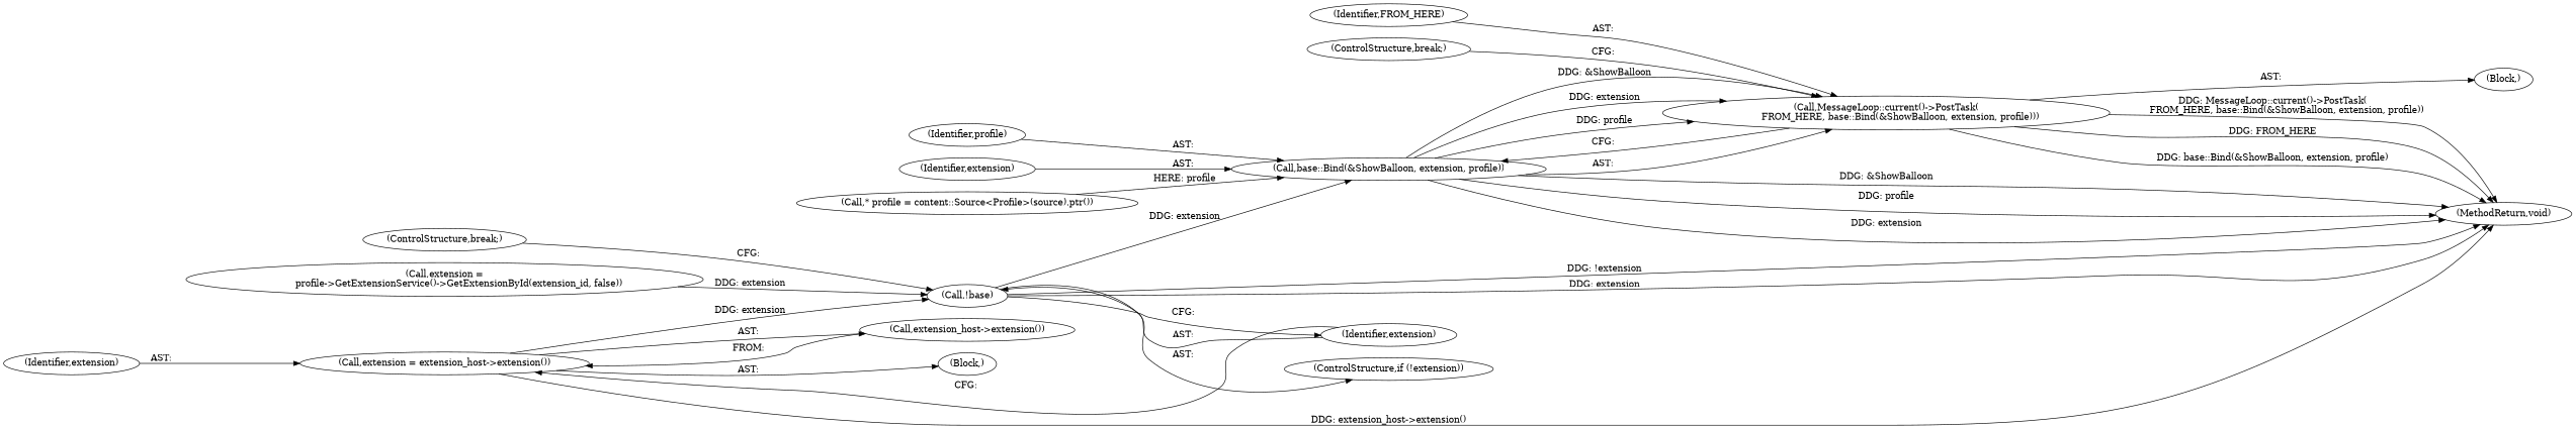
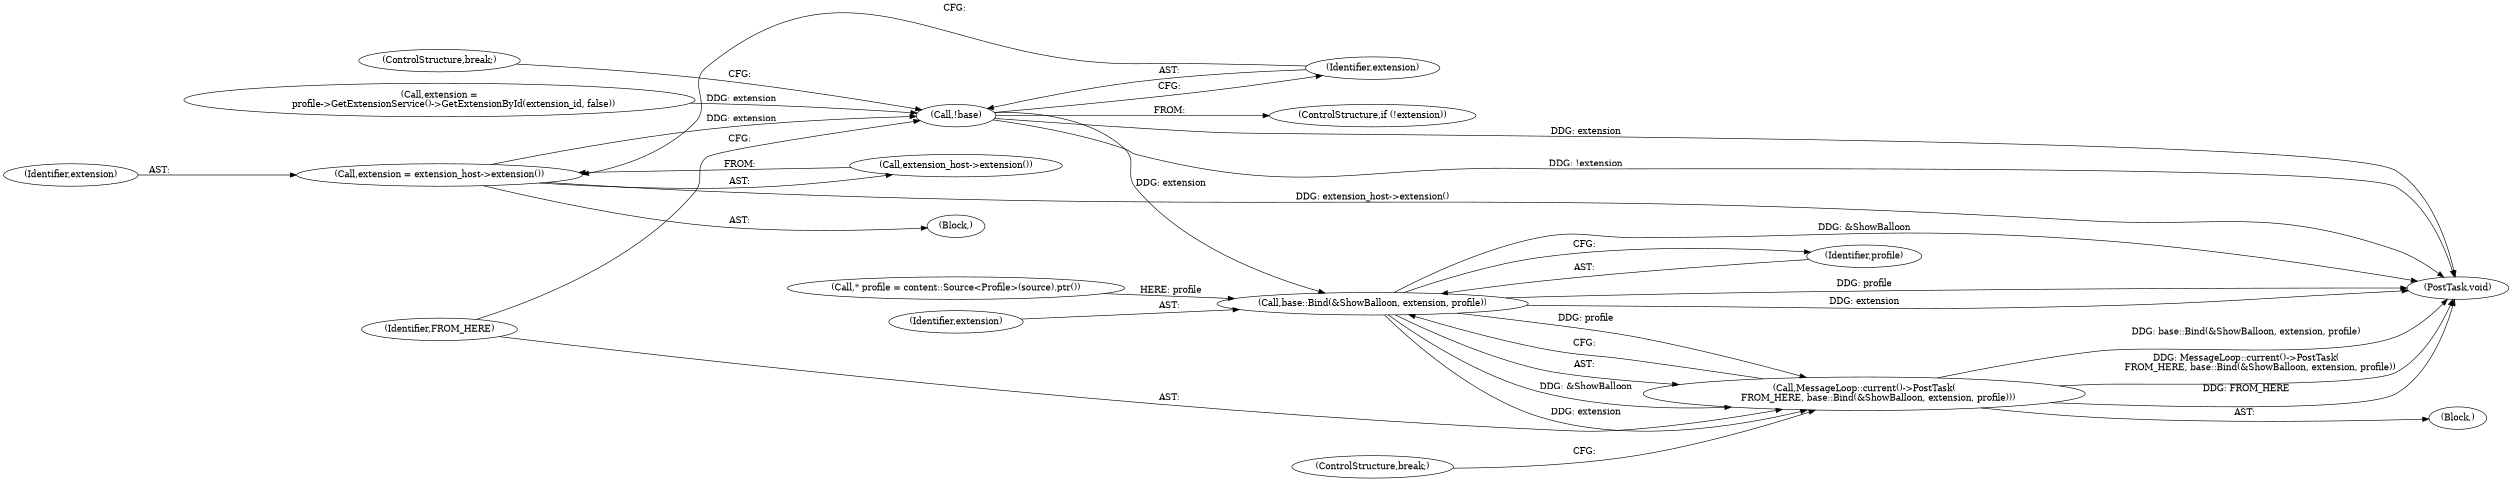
  digraph {
    rankdir=LR
    n1 [label="(Call,extension = extension_host->extension())"]
    n2 [label="(Call,!base)"]
-   n3 [label="(MethodReturn,void)"]
+   n3 [label="(PostTask,void)"]
    n4 [label="(Call,extension_host->extension())"]
    n5 [label="(Block,)"]
    n6 [label="(Call,base::Bind(&ShowBalloon, extension, profile))"]
    n7 [label="(Identifier,extension)"]
    n8 [label="(ControlStructure,if (!extension))"]
    n9 [label="(Call,MessageLoop::current()->PostTask(\n          FROM_HERE, base::Bind(&ShowBalloon, extension, profile)))"]
    n10 [label="(Identifier,profile)"]
    n11 [label="(Block,)"]
    n12 [label="(ControlStructure,break;)"]
    n13 [label="(Identifier,FROM_HERE)"]
    n14 [label="(Identifier,extension)"]
    n15 [label="(Call,* profile = content::Source<Profile>(source).ptr())"]
    n16 [label="(ControlStructure,break;)"]
    n17 [label="(Identifier,extension)"]
    n18 [label="(Call,extension =\n          profile->GetExtensionService()->GetExtensionById(extension_id, false))"]
    n1 -> n2 [label="DDG: extension"]
    n1 -> n3 [label="DDG: extension_host->extension()"]
    n1 -> n4 [label="AST: "]
    n1 -> n5 [label="AST: "]
    n2 -> n3 [label="DDG: !extension"]
    n2 -> n3 [label="DDG: extension"]
    n2 -> n6 [label="DDG: extension"]
    n2 -> n7 [label="CFG: "]
-   n2 -> n8 [label="AST: "]
+   n2 -> n8 [label="FROM: "]
    n4 -> n1 [label="FROM: "]
    n6 -> n3 [label="DDG: &ShowBalloon"]
    n6 -> n3 [label="DDG: profile"]
    n6 -> n3 [label="DDG: extension"]
    n6 -> n9 [label="AST: "]
    n6 -> n9 [label="DDG: &ShowBalloon"]
    n6 -> n9 [label="DDG: extension"]
    n6 -> n9 [label="DDG: profile"]
+   n6 -> n10 [label="CFG: "]
    n7 -> n1 [label="CFG: "]
    n7 -> n2 [label="AST: "]
    n9 -> n3 [label="DDG: FROM_HERE"]
    n9 -> n3 [label="DDG: base::Bind(&ShowBalloon, extension, profile)"]
    n9 -> n3 [label="DDG: MessageLoop::current()->PostTask(\n          FROM_HERE, base::Bind(&ShowBalloon, extension, profile))"]
    n9 -> n6 [label="CFG: "]
    n9 -> n11 [label="AST: "]
    n10 -> n6 [label="AST: "]
    n12 -> n2 [label="CFG: "]
+   n13 -> n2 [label="CFG: "]
    n13 -> n9 [label="AST: "]
    n14 -> n6 [label="AST: "]
    n15 -> n6 [label="HERE: profile"]
    n16 -> n9 [label="CFG: "]
    n17 -> n1 [label="AST: "]
    n18 -> n2 [label="DDG: extension"]
  }
